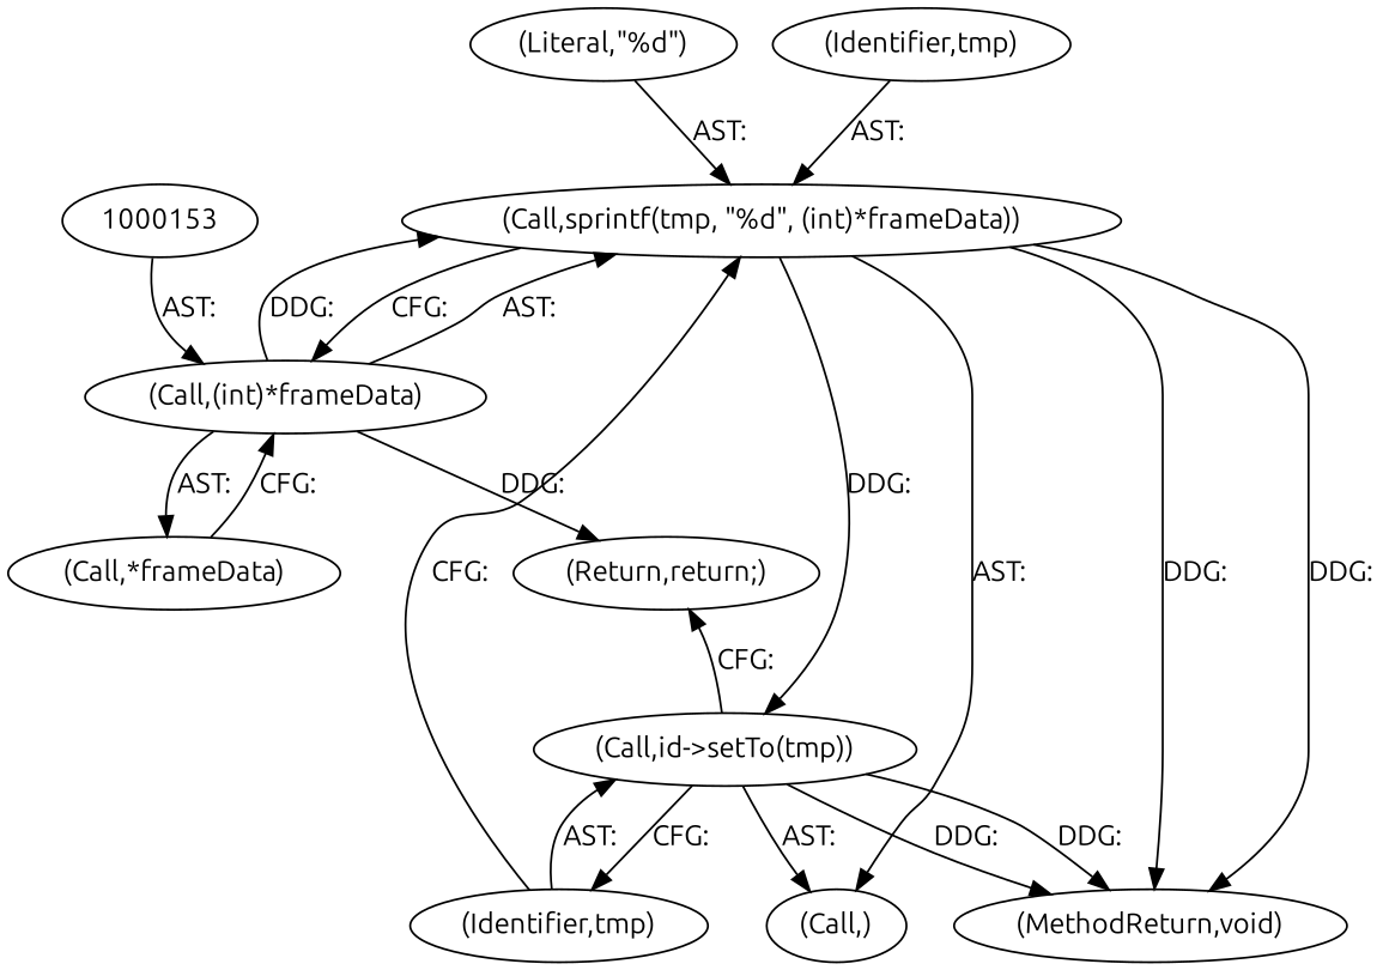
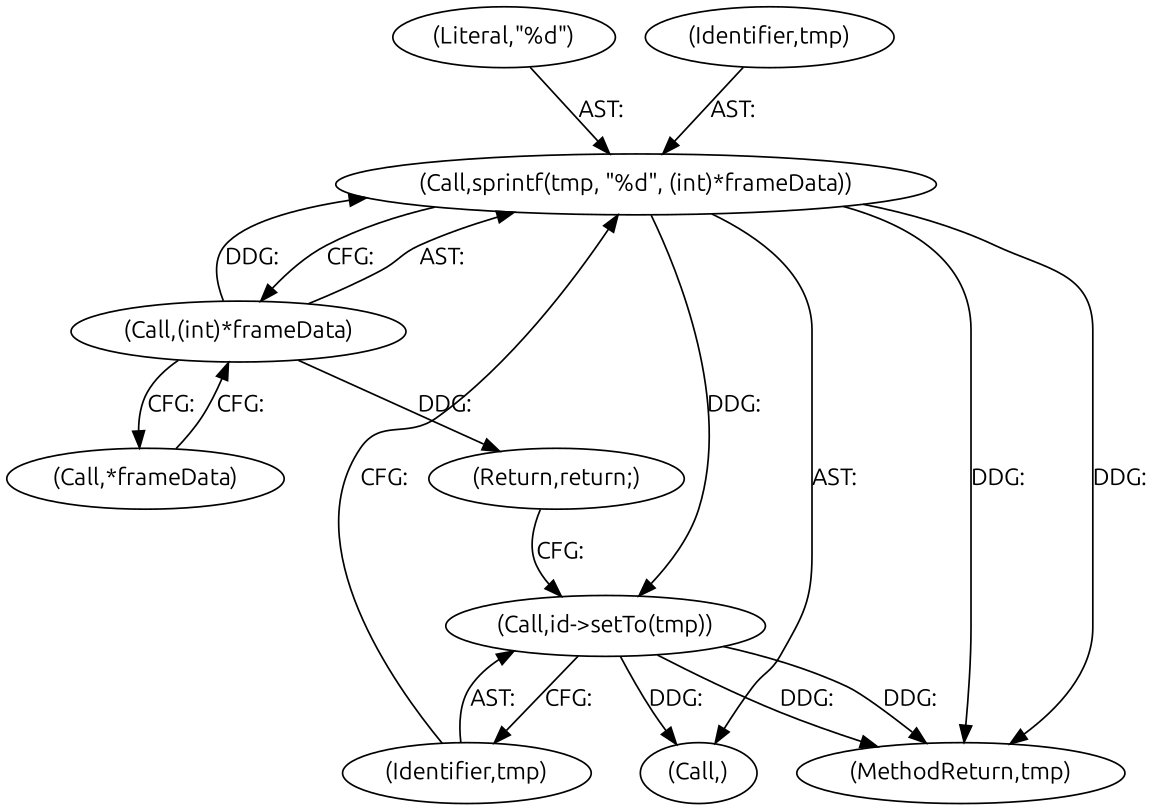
  digraph {
    fontname=Ubuntu
    node [fontname=Ubuntu]
    edge [fontname=Ubuntu]
    n1 [label="(Call,sprintf(tmp, \"%d\", (int)*frameData))"]
    n2 [label="(Call,(int)*frameData)"]
    n3 [label="(Call,id->setTo(tmp))"]
    n4 [label="(Call,)"]
-   n5 [label="(MethodReturn,void)"]
+   n5 [label="(MethodReturn,tmp)"]
    n6 [label="(Call,*frameData)"]
    n7 [label="(Return,return;)"]
    n8 [label="(Identifier,tmp)"]
    n9 [label="(Literal,\"%d\")"]
    n10 [label="(Identifier,tmp)"]
-   1000153
    n1 -> n2 [label="CFG: "]
    n1 -> n3 [label="DDG: "]
    n1 -> n4 [label="AST: "]
    n1 -> n5 [label="DDG: "]
    n1 -> n5 [label="DDG: "]
    n2 -> n1 [label="AST: "]
    n2 -> n1 [label="DDG: "]
-   n2 -> n6 [label="AST: "]
+   n2 -> n6 [label="CFG: "]
    n2 -> n7 [label="DDG: "]
-   n3 -> n4 [label="AST: "]
+   n3 -> n4 [label="DDG: "]
    n3 -> n5 [label="DDG: "]
    n3 -> n5 [label="DDG: "]
    n3 -> n8 [label="CFG: "]
    n6 -> n2 [label="CFG: "]
-   n3 -> n7 [label="CFG: "]
+   n7 -> n3 [label="CFG: "]
    n8 -> n1 [label="CFG: "]
    n8 -> n3 [label="AST: "]
    n9 -> n1 [label="AST: "]
    n10 -> n1 [label="AST: "]
-   1000153 -> n2 [label="AST: "]
  }
